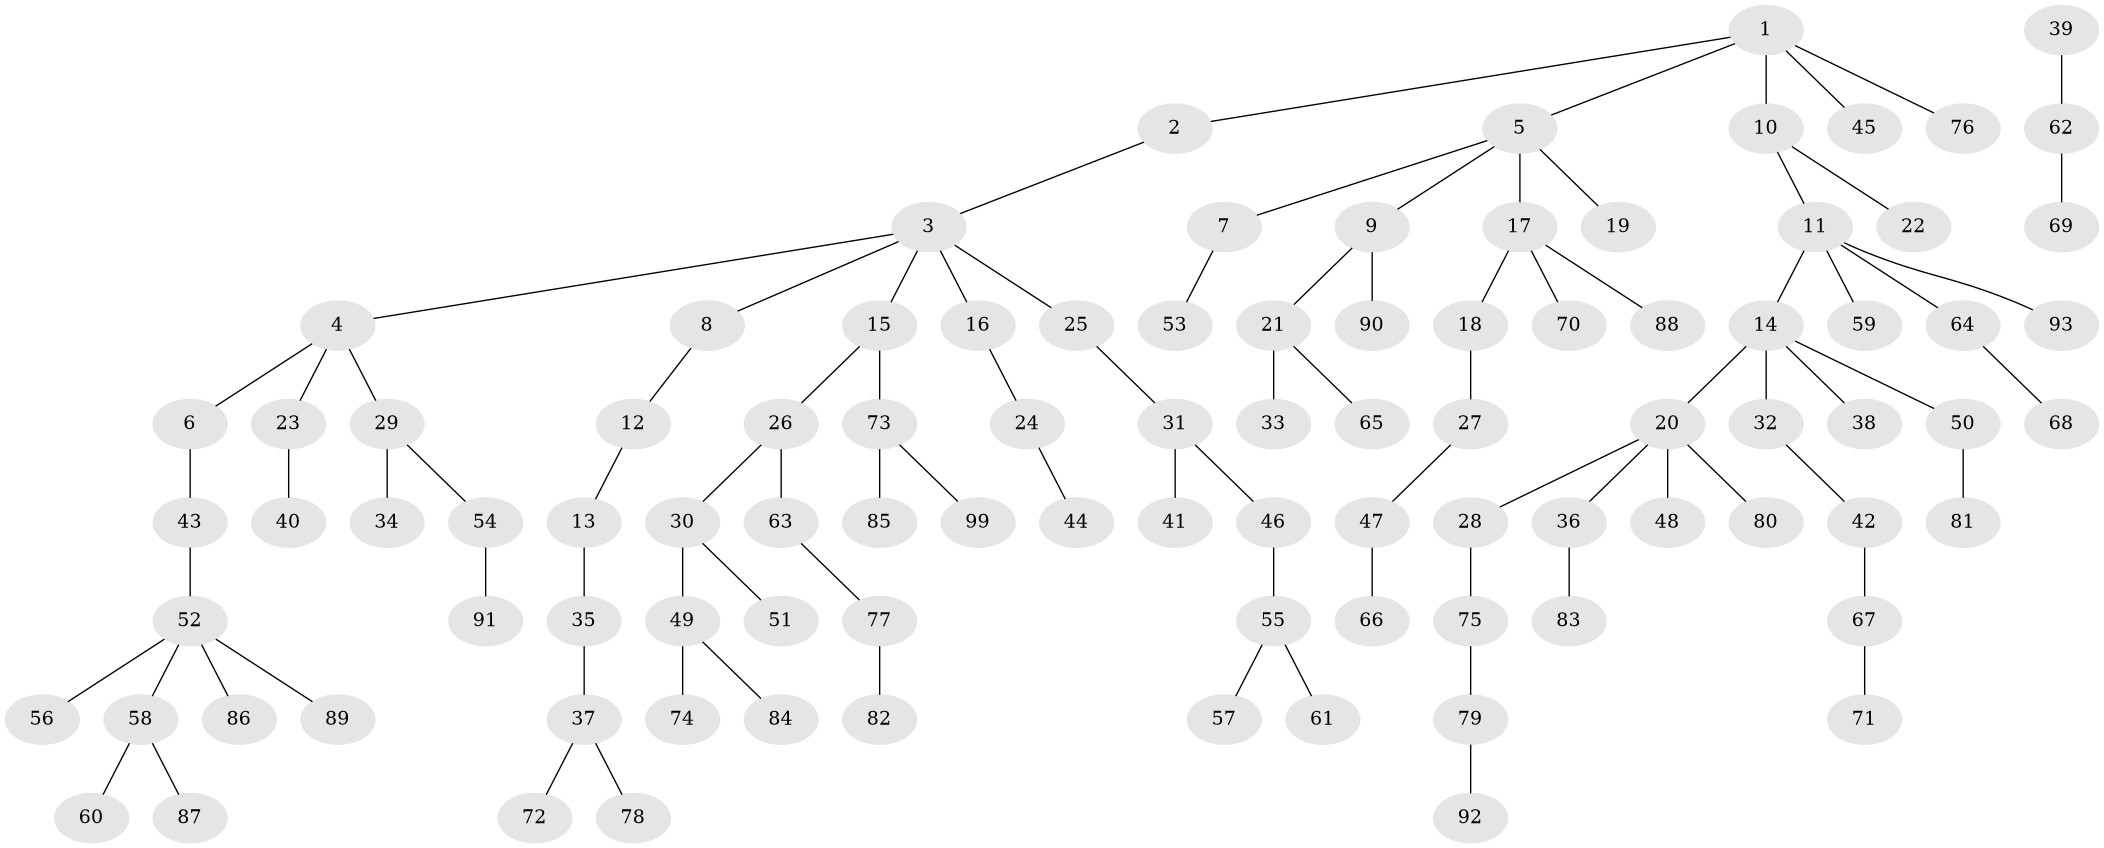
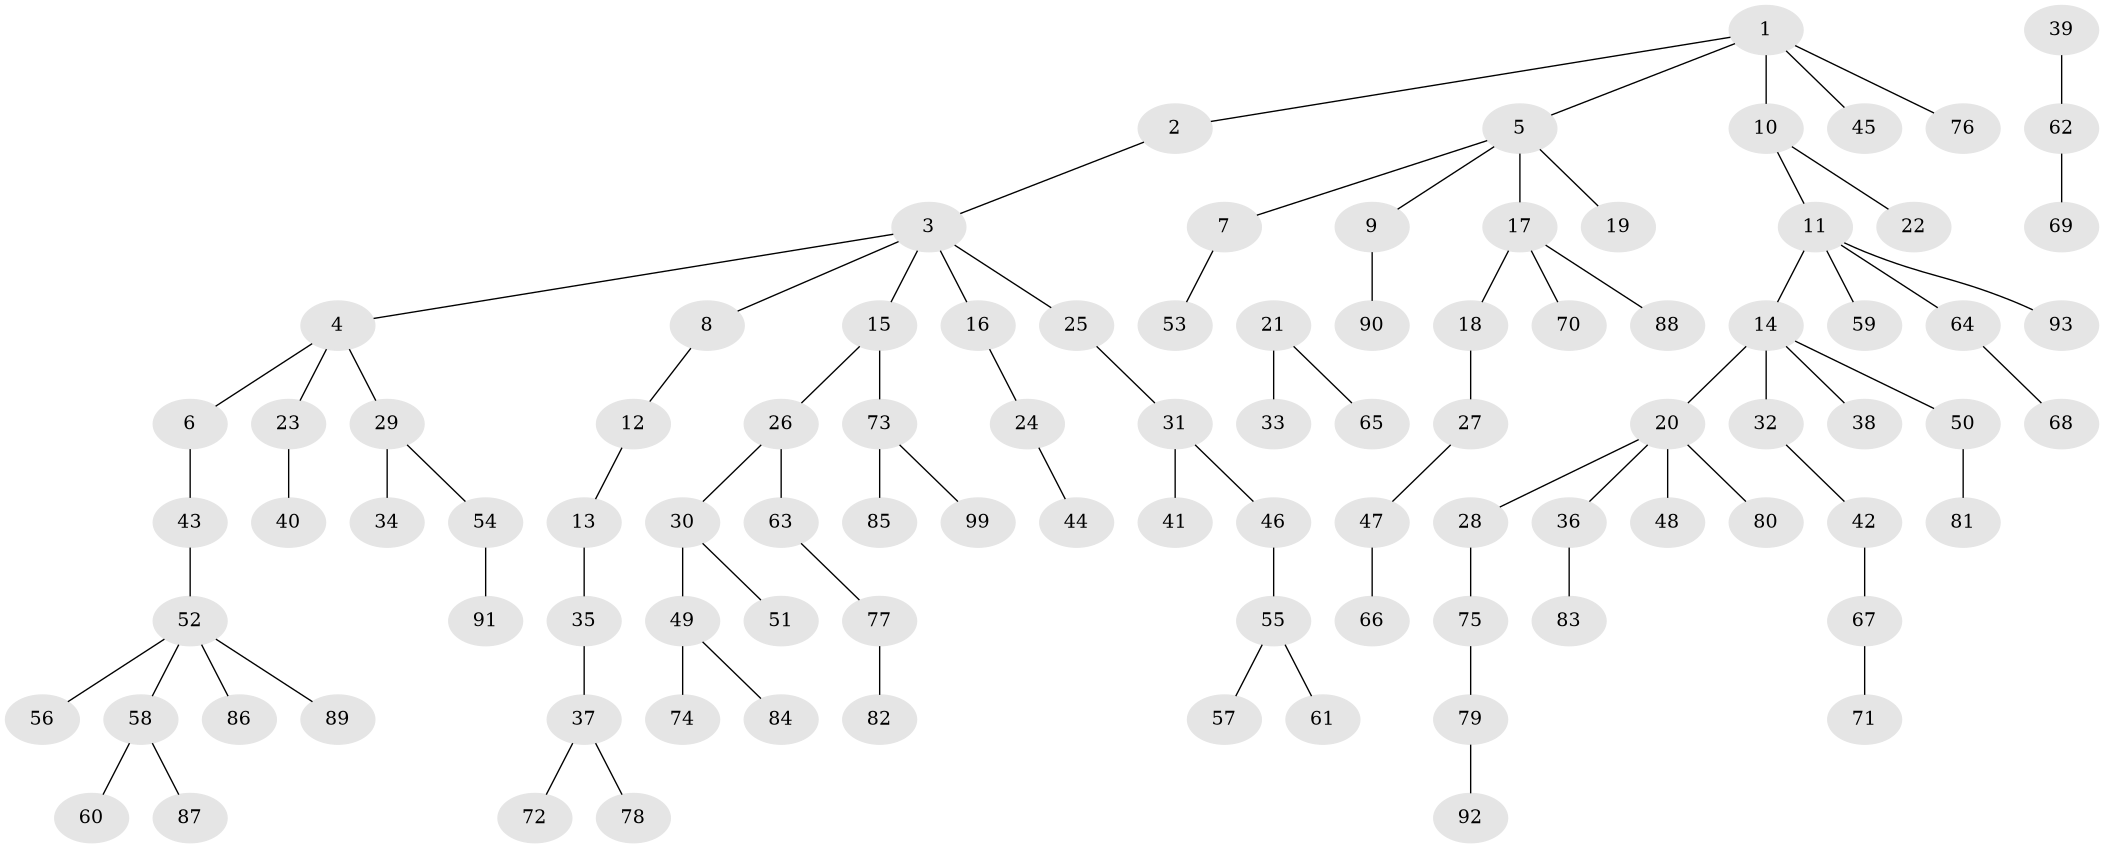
  graph {
    node [color=gray90 style=filled]
    1
    2
    5
    10
    45
    76
    3
    7
    9
    17
    19
    11
    22
    4
    8
    15
    16
    25
    6
    23
    29
    12
    26
    73
    24
    31
    43
    40
    34
    54
    53
    21
    90
    18
    70
    88
    52
    13
    33
    65
    14
    59
    64
    93
    39
    62
    20
    32
    38
    50
    68
    35
    37
    28
    36
    48
    80
    42
    81
    30
    63
    85
    n63 [label=99]
    44
    27
    47
    75
    83
    41
    46
    49
    51
    77
    66
    79
    91
    74
    84
    55
    67
    72
    78
    69
    71
    56
    58
    86
    89
    57
    61
    60
    87
    82
    92
    1 -- 2
    1 -- 5
    1 -- 10
    1 -- 45
    1 -- 76
    2 -- 3
    5 -- 7
    5 -- 9
    5 -- 17
    5 -- 19
    10 -- 11
    10 -- 22
    3 -- 4
    3 -- 8
    3 -- 15
    3 -- 16
    3 -- 25
    7 -- 53
-   9 -- 21
    9 -- 90
    17 -- 18
    17 -- 70
    17 -- 88
    11 -- 14
    11 -- 59
    11 -- 64
    11 -- 93
    4 -- 6
    4 -- 23
    4 -- 29
    8 -- 12
    15 -- 26
    15 -- 73
    16 -- 24
    25 -- 31
    6 -- 43
    23 -- 40
    29 -- 34
    29 -- 54
    12 -- 13
    26 -- 30
    26 -- 63
    73 -- 85
    73 -- n63
    24 -- 44
    31 -- 41
    31 -- 46
    43 -- 52
    54 -- 91
    21 -- 33
    21 -- 65
    18 -- 27
    52 -- 56
    52 -- 58
    52 -- 86
    52 -- 89
    13 -- 35
    14 -- 20
    14 -- 32
    14 -- 38
    14 -- 50
    64 -- 68
    39 -- 62
    62 -- 69
    20 -- 28
    20 -- 36
    20 -- 48
    20 -- 80
    32 -- 42
    50 -- 81
    35 -- 37
    37 -- 72
    37 -- 78
    28 -- 75
    36 -- 83
    42 -- 67
    30 -- 49
    30 -- 51
    63 -- 77
    27 -- 47
    47 -- 66
    75 -- 79
    46 -- 55
    49 -- 74
    49 -- 84
    77 -- 82
    79 -- 92
    55 -- 57
    55 -- 61
    67 -- 71
    58 -- 60
    58 -- 87
  }
